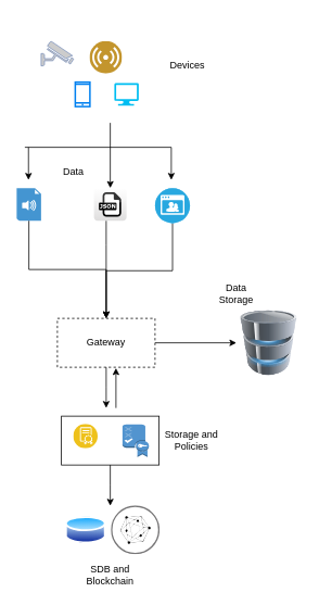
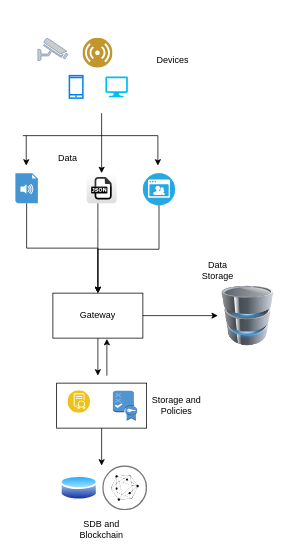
  <mxCell id="0" />
  <mxCell id="1" parent="0" />
  <mxCell id="2" value="" style="fontColor=#0066CC;verticalAlign=top;verticalLabelPosition=bottom;labelPosition=center;align=center;html=1;outlineConnect=0;fillColor=#CCCCCC;strokeColor=#6881B3;gradientColor=none;gradientDirection=north;strokeWidth=2;shape=mxgraph.networks.security_camera;" vertex="1" parent="1"><mxGeometry x="50" y="50" width="40" height="30" as="geometry" /></mxCell>
  <mxCell id="3" value="" style="aspect=fixed;perimeter=ellipsePerimeter;html=1;align=center;shadow=0;dashed=0;fontColor=#4277BB;labelBackgroundColor=#ffffff;fontSize=12;spacingTop=3;image;image=img/lib/ibm/users/sensor.svg;" vertex="1" parent="1"><mxGeometry x="110" y="50" width="40" height="40" as="geometry" /></mxCell>
  <mxCell id="4" value="" style="shape=image;html=1;verticalAlign=top;verticalLabelPosition=bottom;labelBackgroundColor=#ffffff;imageAspect=0;aspect=fixed;image=https://cdn2.iconfinder.com/data/icons/freecns-cumulus/32/519875-84_Thermometer_Full-128.png" vertex="1" parent="1"><mxGeometry x="160" y="50" width="40" height="40" as="geometry" /></mxCell>
  <mxCell id="5" value="" style="html=1;verticalLabelPosition=bottom;align=center;labelBackgroundColor=#ffffff;verticalAlign=top;strokeWidth=2;strokeColor=#0080F0;shadow=0;dashed=0;shape=mxgraph.ios7.icons.smartphone;" vertex="1" parent="1"><mxGeometry x="92" y="100" width="18" height="30" as="geometry" /></mxCell>
  <mxCell id="6" value="" style="verticalLabelPosition=bottom;html=1;verticalAlign=top;align=center;strokeColor=none;fillColor=#00BEF2;shape=mxgraph.azure.computer;pointerEvents=1;" vertex="1" parent="1"><mxGeometry x="140" y="101.25" width="30" height="27.5" as="geometry" /></mxCell>
  <mxCell id="7" style="edgeStyle=orthogonalEdgeStyle;rounded=0;orthogonalLoop=1;jettySize=auto;html=1;entryX=0.5;entryY=0;entryDx=0;entryDy=0;" edge="1" parent="1" source="8" target="21"><mxGeometry relative="1" as="geometry"><Array as="points"><mxPoint x="35" y="330" /><mxPoint x="130" y="330" /></Array></mxGeometry></mxCell>
  <mxCell id="8" value="" style="shadow=0;dashed=0;html=1;strokeColor=none;fillColor=#4495D1;labelPosition=center;verticalLabelPosition=bottom;verticalAlign=top;align=center;outlineConnect=0;shape=mxgraph.veeam.audio_file;" vertex="1" parent="1"><mxGeometry x="20" y="230" width="30" height="40" as="geometry" /></mxCell>
  <mxCell id="9" style="edgeStyle=orthogonalEdgeStyle;rounded=0;orthogonalLoop=1;jettySize=auto;html=1;entryX=0.5;entryY=0;entryDx=0;entryDy=0;" edge="1" parent="1" source="10" target="21"><mxGeometry relative="1" as="geometry"><mxPoint x="135" y="340" as="targetPoint" /><Array as="points"><mxPoint x="130" y="300" /><mxPoint x="130" y="300" /></Array></mxGeometry></mxCell>
  <mxCell id="10" value="" style="dashed=0;outlineConnect=0;html=1;align=center;labelPosition=center;verticalLabelPosition=bottom;verticalAlign=top;shape=mxgraph.webicons.json;gradientColor=#DFDEDE" vertex="1" parent="1"><mxGeometry x="115" y="230" width="40" height="40" as="geometry" /></mxCell>
  <mxCell id="11" style="edgeStyle=orthogonalEdgeStyle;rounded=0;orthogonalLoop=1;jettySize=auto;html=1;entryX=0.5;entryY=0;entryDx=0;entryDy=0;" edge="1" parent="1" source="12" target="21"><mxGeometry relative="1" as="geometry" /></mxCell>
  <mxCell id="12" value="" style="fillColor=#28A8E0;verticalLabelPosition=bottom;html=1;strokeColor=#ffffff;verticalAlign=top;align=center;points=[[0.145,0.145,0],[0.5,0,0],[0.855,0.145,0],[1,0.5,0],[0.855,0.855,0],[0.5,1,0],[0.145,0.855,0],[0,0.5,0]];pointerEvents=1;shape=mxgraph.cisco_safe.compositeIcon;bgIcon=ellipse;resIcon=mxgraph.cisco_safe.capability.video;" vertex="1" parent="1"><mxGeometry x="190" y="230" width="43" height="43" as="geometry" /></mxCell>
  <mxCell id="13" style="edgeStyle=orthogonalEdgeStyle;rounded=0;orthogonalLoop=1;jettySize=auto;html=1;" edge="1" parent="1" source="14" target="10"><mxGeometry relative="1" as="geometry"><mxPoint x="135" y="210" as="targetPoint" /></mxGeometry></mxCell>
  <mxCell id="14" value="" style="rounded=0;whiteSpace=wrap;html=1;fillColor=none;strokeColor=none;" vertex="1" parent="1"><mxGeometry x="30" y="20" width="210" height="130" as="geometry" /></mxCell>
  <mxCell id="15" value="" style="endArrow=classic;html=1;" edge="1" parent="1"><mxGeometry width="50" height="50" relative="1" as="geometry"><mxPoint x="210" y="180" as="sourcePoint" /><mxPoint x="210" y="220" as="targetPoint" /></mxGeometry></mxCell>
  <mxCell id="16" value="" style="endArrow=classic;html=1;" edge="1" parent="1"><mxGeometry width="50" height="50" relative="1" as="geometry"><mxPoint x="34.5" y="180" as="sourcePoint" /><mxPoint x="34.5" y="220" as="targetPoint" /></mxGeometry></mxCell>
  <mxCell id="17" value="" style="endArrow=none;html=1;" edge="1" parent="1"><mxGeometry width="50" height="50" relative="1" as="geometry"><mxPoint x="30" y="180" as="sourcePoint" /><mxPoint x="210" y="180" as="targetPoint" /></mxGeometry></mxCell>
  <mxCell id="18" value="" style="aspect=fixed;perimeter=ellipsePerimeter;html=1;align=center;shadow=0;dashed=0;fontColor=#4277BB;labelBackgroundColor=#ffffff;fontSize=12;spacingTop=3;image;image=img/lib/ibm/blockchain/hyperledger_fabric.svg;fillColor=none;" vertex="1" parent="1"><mxGeometry x="136.25" y="620" width="60" height="60" as="geometry" /></mxCell>
  <mxCell id="19" style="edgeStyle=orthogonalEdgeStyle;rounded=0;orthogonalLoop=1;jettySize=auto;html=1;" edge="1" parent="1" source="21" target="23"><mxGeometry relative="1" as="geometry" /></mxCell>
  <mxCell id="20" style="edgeStyle=orthogonalEdgeStyle;rounded=0;orthogonalLoop=1;jettySize=auto;html=1;" edge="1" parent="1" source="21"><mxGeometry relative="1" as="geometry"><mxPoint x="130" y="500" as="targetPoint" /></mxGeometry></mxCell>
- <mxCell id="21" value="Gateway" style="rounded=0;whiteSpace=wrap;html=1;fillColor=none;dashed=1;" vertex="1" parent="1"><mxGeometry x="70" y="390" width="120" height="60" as="geometry" /></mxCell>
+ <mxCell id="21" value="Gateway" style="rounded=0;whiteSpace=wrap;html=1;fillColor=none;" vertex="1" parent="1"><mxGeometry x="70" y="390" width="120" height="60" as="geometry" /></mxCell>
  <mxCell id="22" value="" style="aspect=fixed;perimeter=ellipsePerimeter;html=1;align=center;shadow=0;dashed=0;spacingTop=3;image;image=img/lib/active_directory/database.svg;fillColor=none;" vertex="1" parent="1"><mxGeometry x="80" y="631.5" width="50" height="37" as="geometry" /></mxCell>
  <mxCell id="23" value="" style="image;html=1;image=img/lib/clip_art/computers/Database_128x128.png;fillColor=none;" vertex="1" parent="1"><mxGeometry x="290" y="380" width="80" height="80" as="geometry" /></mxCell>
  <mxCell id="24" value="" style="aspect=fixed;perimeter=ellipsePerimeter;html=1;align=center;shadow=0;dashed=0;fontColor=#4277BB;labelBackgroundColor=#ffffff;fontSize=12;spacingTop=3;image;image=img/lib/ibm/blockchain/smart_contract.svg;fillColor=none;" vertex="1" parent="1"><mxGeometry x="90" y="520" width="30" height="30" as="geometry" /></mxCell>
  <mxCell id="25" value="" style="outlineConnect=0;dashed=0;verticalLabelPosition=bottom;verticalAlign=top;align=center;html=1;shape=mxgraph.aws3.policy;fillColor=#5294CF;gradientColor=none;" vertex="1" parent="1"><mxGeometry x="150" y="520" width="32.5" height="40" as="geometry" /></mxCell>
  <mxCell id="26" style="edgeStyle=orthogonalEdgeStyle;rounded=0;orthogonalLoop=1;jettySize=auto;html=1;" edge="1" parent="1" source="27"><mxGeometry relative="1" as="geometry"><mxPoint x="135" y="620" as="targetPoint" /></mxGeometry></mxCell>
  <mxCell id="27" value="" style="rounded=0;whiteSpace=wrap;html=1;fillColor=none;" vertex="1" parent="1"><mxGeometry x="75" y="510" width="120" height="60" as="geometry" /></mxCell>
  <mxCell id="28" value="" style="endArrow=classic;html=1;entryX=0.6;entryY=1.017;entryDx=0;entryDy=0;entryPerimeter=0;" edge="1" parent="1" target="21"><mxGeometry width="50" height="50" relative="1" as="geometry"><mxPoint x="142" y="500" as="sourcePoint" /><mxPoint x="180" y="500" as="targetPoint" /></mxGeometry></mxCell>
  <mxCell id="29" value="Devices" style="text;html=1;strokeColor=none;fillColor=none;align=center;verticalAlign=middle;whiteSpace=wrap;rounded=0;" vertex="1" parent="1"><mxGeometry x="210" y="70" width="40" height="20" as="geometry" /></mxCell>
  <mxCell id="30" value="Data" style="text;html=1;strokeColor=none;fillColor=none;align=center;verticalAlign=middle;whiteSpace=wrap;rounded=0;" vertex="1" parent="1"><mxGeometry x="70" y="200" width="40" height="20" as="geometry" /></mxCell>
  <mxCell id="31" value="Data Storage" style="text;html=1;strokeColor=none;fillColor=none;align=center;verticalAlign=middle;whiteSpace=wrap;rounded=0;" vertex="1" parent="1"><mxGeometry x="270" y="350" width="40" height="20" as="geometry" /></mxCell>
  <mxCell id="32" value="Storage and Policies" style="text;html=1;strokeColor=none;fillColor=none;align=center;verticalAlign=middle;whiteSpace=wrap;rounded=0;" vertex="1" parent="1"><mxGeometry x="200" y="530" width="70" height="20" as="geometry" /></mxCell>
  <mxCell id="33" value="SDB and Blockchain" style="text;html=1;strokeColor=none;fillColor=none;align=center;verticalAlign=middle;whiteSpace=wrap;rounded=0;" vertex="1" parent="1"><mxGeometry x="95" y="690" width="80" height="30" as="geometry" /></mxCell>
